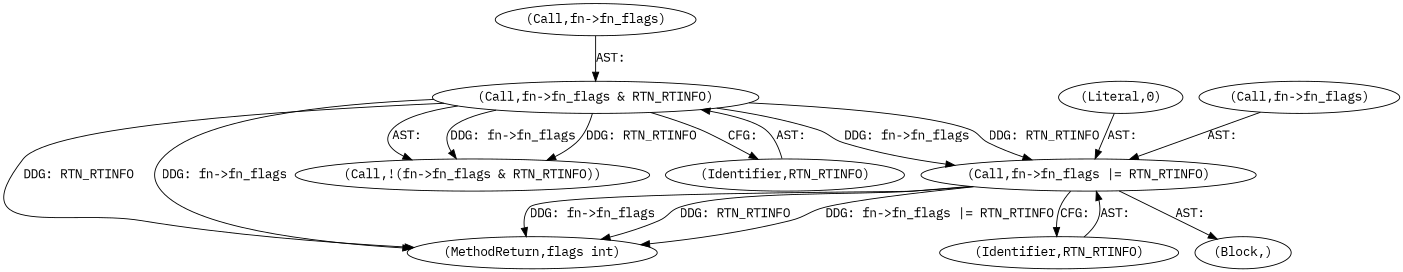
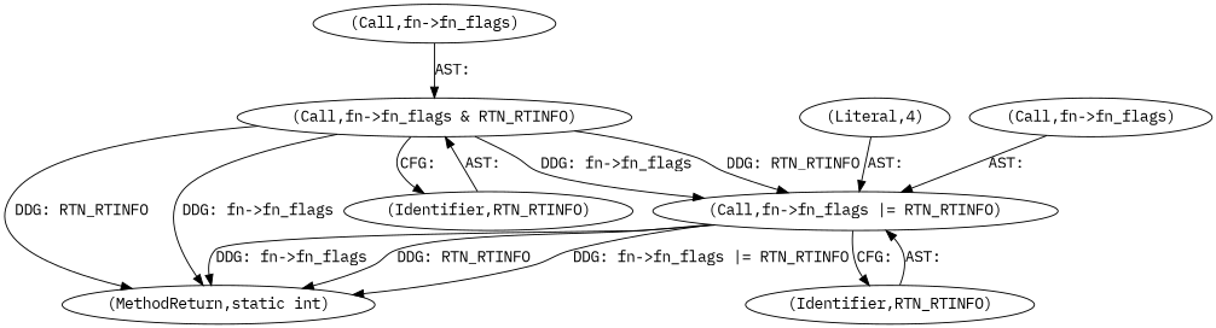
  digraph {
    fontname="IBM Plex Mono"
    node [fontname="IBM Plex Mono"]
    edge [fontname="IBM Plex Mono"]
    n1 [label="(Call,fn->fn_flags |= RTN_RTINFO)"]
-   n2 [label="(MethodReturn,flags int)"]
+   n2 [label="(MethodReturn,static int)"]
    n3 [label="(Identifier,RTN_RTINFO)"]
-   n4 [label="(Block,)"]
    n5 [label="(Call,fn->fn_flags & RTN_RTINFO)"]
-   n6 [label="(Call,!(fn->fn_flags & RTN_RTINFO))"]
    n7 [label="(Identifier,RTN_RTINFO)"]
-   n8 [label="(Literal,0)"]
+   n8 [label="(Literal,4)"]
    n9 [label="(Call,fn->fn_flags)"]
    n10 [label="(Call,fn->fn_flags)"]
    n1 -> n2 [label="DDG: RTN_RTINFO"]
    n1 -> n2 [label="DDG: fn->fn_flags |= RTN_RTINFO"]
    n1 -> n2 [label="DDG: fn->fn_flags"]
    n1 -> n3 [label="CFG: "]
-   n1 -> n4 [label="AST: "]
    n3 -> n1 [label="AST: "]
    n5 -> n1 [label="DDG: fn->fn_flags"]
    n5 -> n1 [label="DDG: RTN_RTINFO"]
    n5 -> n2 [label="DDG: RTN_RTINFO"]
    n5 -> n2 [label="DDG: fn->fn_flags"]
-   n5 -> n6 [label="AST: "]
-   n5 -> n6 [label="DDG: fn->fn_flags"]
-   n5 -> n6 [label="DDG: RTN_RTINFO"]
    n5 -> n7 [label="CFG: "]
    n7 -> n5 [label="AST: "]
    n8 -> n1 [label="AST: "]
    n9 -> n5 [label="AST: "]
    n10 -> n1 [label="AST: "]
  }
